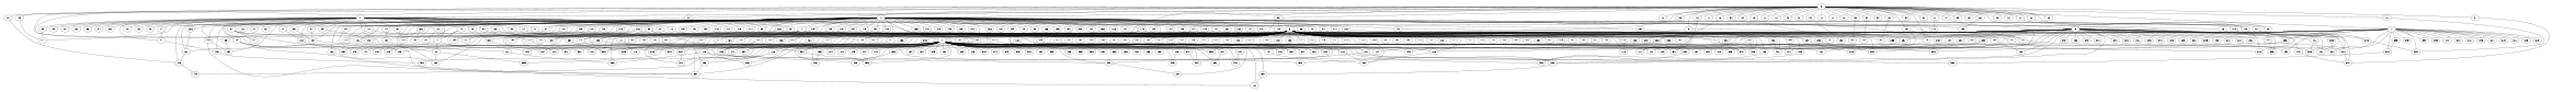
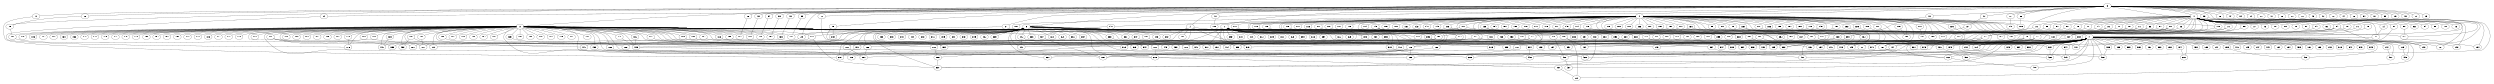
  graph {
    fontname=Lato
    node [fontname=Lato]
    edge [fontname=Lato]
    0
    1
    2
    3
    4
    5
    6
    7
    8
    9
    10
    11
    12
    13
    14
    15
    16
    17
    18
    19
    20
    21
    22
    23
    24
    25
    26
    27
    28
    29
    30
    31
    32
    33
-   34
    35
    36
    37
    38
    39
    40
    41
    42
    43
    44
    45
    46
    47
    48
    49
    50
    137
    51
    52
    53
    54
    55
    56
    57
    58
    59
    60
    61
    62
    63
    64
    65
    66
    67
    68
    69
    70
    71
    72
    73
    74
    75
    76
    77
    78
    79
    80
    81
    82
    83
    84
    85
    86
    87
    88
    89
    90
    91
    92
    93
    94
    95
    96
    97
    98
    99
    100
    101
    102
    103
    104
    105
    106
    107
    108
    109
    110
    111
    112
    113
    114
    115
    116
    117
    118
    119
    120
    121
    122
    123
    124
    125
    126
    127
    128
    129
    130
    131
    132
    133
    134
    135
    136
    138
    139
    140
    141
    142
    143
    144
    145
    146
    147
    148
    149
    150
    151
    152
    153
    154
    155
    156
    157
    158
    159
    160
    161
    162
    163
    164
    165
    166
    168
    169
-   170
    171
    172
    173
    174
    175
    176
    177
    178
    179
    180
    181
    182
    183
    184
    185
    186
    187
    188
    189
    190
    191
    192
    193
    194
    195
    196
    197
    198
    199
    200
    201
    202
    203
    204
    205
    206
    207
    208
    209
    210
    211
    212
    213
    214
    215
    216
    217
    218
    219
    220
    221
    222
    223
    224
    225
    226
    227
    228
    229
    230
    231
    232
    233
    234
    235
    236
    237
    238
    239
    240
    241
    242
    243
    244
    245
    246
    247
    248
    249
    250
    251
    252
    253
    254
    255
    256
    257
    258
    259
    260
    261
    262
    263
    264
    265
    266
    267
    268
    269
    270
    271
    272
    273
    274
    275
    276
    277
    278
    279
    280
    281
    282
    283
    284
    285
    286
    287
    288
    289
    290
    291
    292
    293
    294
    438
    446
    296
    297
    295
    397
    319
    298
    299
    300
    301
    302
    303
    304
    305
    306
    307
    308
    309
    310
    311
    312
    313
    314
    315
    316
    317
    318
    320
    321
    322
    323
    324
    325
    326
    327
    328
    329
    330
    331
    332
    333
    334
    335
    336
    337
    338
    339
    340
    341
    342
    343
    344
    345
    346
    347
    348
    349
    350
    351
    352
    353
    354
    355
    356
    357
    358
    359
    360
    361
    362
    363
    364
    365
    366
    367
    368
    399
    384
    386
    387
    388
    389
    390
    385
    392
    393
    394
    395
    396
    398
    400
    401
    402
    403
-   404
    405
    406
    407
    408
    409
    410
    411
    412
    413
    414
    415
    416
    417
    418
    419
    420
    421
    422
    423
    424
    425
    426
    391
    428
    429
    430
    431
    432
    433
    434
    435
    436
    437
    439
    440
    441
    442
    443
    444
    445
    447
    448
    449
    427
    369
    370
    371
    372
    373
    374
    375
    376
    377
    378
    379
    380
    381
    382
    383
    0 -- 1
    0 -- 2
    0 -- 3
    0 -- 4
    0 -- 5
    0 -- 6
    0 -- 7
    0 -- 8
    0 -- 9
    0 -- 10
    0 -- 11
    0 -- 12
    0 -- 13
    0 -- 14
    0 -- 15
    0 -- 16
    0 -- 17
    0 -- 18
    0 -- 19
    0 -- 20
    0 -- 21
    0 -- 22
    0 -- 23
    0 -- 24
    0 -- 25
    0 -- 26
    0 -- 27
    0 -- 28
    0 -- 29
    0 -- 30
    0 -- 31
    0 -- 32
    0 -- 33
-   0 -- 34
    0 -- 35
    0 -- 36
    0 -- 37
    0 -- 38
    0 -- 39
    0 -- 40
    0 -- 41
    0 -- 42
    0 -- 43
    0 -- 44
    0 -- 45
    0 -- 46
    0 -- 47
    0 -- 48
    0 -- 49
    0 -- 50
    0 -- 137
    1 -- 51
    1 -- 52
    1 -- 53
    1 -- 54
    1 -- 55
    1 -- 56
    1 -- 57
    1 -- 58
    1 -- 59
    1 -- 60
    1 -- 61
    1 -- 62
    1 -- 63
    1 -- 64
    1 -- 65
    1 -- 66
    1 -- 67
    1 -- 68
    1 -- 69
    1 -- 70
    1 -- 71
    1 -- 72
    1 -- 73
    1 -- 74
    1 -- 75
    1 -- 76
    1 -- 77
    1 -- 78
    1 -- 79
    1 -- 80
    1 -- 81
    1 -- 82
    1 -- 83
    1 -- 84
    1 -- 85
    1 -- 86
    1 -- 87
    1 -- 88
    1 -- 89
    1 -- 90
    1 -- 91
    1 -- 92
    1 -- 93
    1 -- 94
    2 -- 7
    2 -- 137
    2 -- 95
    2 -- 96
    2 -- 97
    2 -- 98
    2 -- 99
    2 -- 100
    2 -- 101
    2 -- 102
    2 -- 103
    2 -- 104
    2 -- 105
    2 -- 106
    2 -- 107
    2 -- 108
    2 -- 109
    2 -- 110
    2 -- 111
    2 -- 112
    2 -- 113
    2 -- 114
    2 -- 115
    2 -- 116
    2 -- 117
    2 -- 118
    2 -- 119
    2 -- 120
    2 -- 121
    2 -- 122
    2 -- 123
    2 -- 124
    2 -- 125
    2 -- 126
    2 -- 127
    2 -- 128
    2 -- 129
    2 -- 130
    2 -- 131
    2 -- 132
    2 -- 133
    2 -- 134
    2 -- 135
    2 -- 136
    2 -- 138
    2 -- 139
    2 -- 140
    2 -- 141
    2 -- 142
    2 -- 143
    2 -- 144
    2 -- 145
    2 -- 146
    2 -- 147
    2 -- 148
    2 -- 149
    2 -- 150
    2 -- 151
    2 -- 152
    2 -- 153
    2 -- 154
    2 -- 155
    2 -- 156
    2 -- 157
    2 -- 158
    2 -- 159
    2 -- 160
    2 -- 161
    2 -- 162
    2 -- 163
    2 -- 164
    2 -- 165
    2 -- 166
    2 -- 168
    2 -- 169
-   2 -- 170
    2 -- 171
    2 -- 172
    2 -- 173
    2 -- 174
    2 -- 175
    2 -- 176
    2 -- 177
    2 -- 178
    2 -- 179
    2 -- 180
    2 -- 181
    2 -- 182
    2 -- 183
    2 -- 184
    2 -- 185
    2 -- 186
    2 -- 187
    2 -- 188
    2 -- 189
    3 -- 35
    3 -- 190
    3 -- 191
    3 -- 192
    3 -- 193
    3 -- 194
    3 -- 195
    3 -- 196
    3 -- 197
    3 -- 198
    3 -- 199
    3 -- 200
    3 -- 201
    3 -- 202
    3 -- 203
    3 -- 204
    3 -- 205
    3 -- 206
    3 -- 207
    3 -- 208
    3 -- 209
    3 -- 210
    3 -- 211
    3 -- 212
    3 -- 213
    3 -- 214
    3 -- 215
    3 -- 216
    3 -- 217
    3 -- 218
    3 -- 219
    3 -- 220
    3 -- 221
    3 -- 222
    3 -- 223
    3 -- 224
    3 -- 225
    3 -- 226
    3 -- 227
    3 -- 228
    3 -- 229
    3 -- 230
    3 -- 231
    3 -- 232
    3 -- 233
    3 -- 234
    3 -- 235
    3 -- 236
    3 -- 237
    3 -- 238
    3 -- 239
    3 -- 240
    3 -- 241
    3 -- 242
    3 -- 243
    3 -- 244
    3 -- 245
    3 -- 246
    3 -- 247
    3 -- 248
    3 -- 249
    3 -- 250
    3 -- 251
    3 -- 252
    3 -- 253
    3 -- 254
    3 -- 255
    3 -- 256
    3 -- 257
    3 -- 258
    3 -- 259
    3 -- 260
    3 -- 261
    3 -- 262
    3 -- 263
    3 -- 264
    3 -- 265
    3 -- 266
    3 -- 267
    3 -- 268
    3 -- 269
    3 -- 270
    3 -- 271
    3 -- 272
    3 -- 273
    3 -- 274
    3 -- 275
    3 -- 276
    3 -- 277
    3 -- 278
    3 -- 279
    3 -- 280
    3 -- 281
    3 -- 282
    3 -- 283
    3 -- 284
    3 -- 285
    3 -- 286
    3 -- 287
    3 -- 288
    3 -- 289
    3 -- 290
    3 -- 291
    3 -- 292
    3 -- 293
    3 -- 294
    3 -- 438
    3 -- 446
    4 -- 147
    4 -- 296
    4 -- 297
    4 -- 295
    4 -- 397
    4 -- 319
    5 -- 190
    5 -- 319
    5 -- 298
    5 -- 299
    5 -- 300
    5 -- 301
    5 -- 302
    5 -- 303
    5 -- 304
    5 -- 305
    5 -- 306
    5 -- 307
    5 -- 308
    5 -- 309
    5 -- 310
    5 -- 311
    5 -- 312
    5 -- 313
    5 -- 314
    5 -- 315
    5 -- 316
    5 -- 317
    5 -- 318
    5 -- 320
    5 -- 321
    5 -- 322
    5 -- 323
    5 -- 324
    5 -- 325
    5 -- 326
    5 -- 327
    5 -- 328
    5 -- 329
    5 -- 330
    5 -- 331
    5 -- 332
    5 -- 333
    5 -- 334
    5 -- 335
    5 -- 336
    5 -- 337
    5 -- 338
    5 -- 339
    5 -- 340
    5 -- 341
    5 -- 342
    6 -- 343
    6 -- 344
    6 -- 345
    6 -- 346
    6 -- 347
    6 -- 348
    6 -- 349
    6 -- 350
    6 -- 351
    6 -- 352
    6 -- 353
    6 -- 354
    6 -- 355
    6 -- 356
    6 -- 357
    6 -- 358
    6 -- 359
    6 -- 360
    6 -- 361
    6 -- 362
    6 -- 363
    6 -- 364
    6 -- 365
    6 -- 366
    6 -- 367
    6 -- 368
    6 -- 399
    7 -- 79
    7 -- 438
    7 -- 446
    7 -- 397
    7 -- 399
    7 -- 384
    7 -- 386
    7 -- 387
    7 -- 388
    7 -- 389
    7 -- 390
    7 -- 385
    7 -- 392
    7 -- 393
    7 -- 394
    7 -- 395
    7 -- 396
    7 -- 398
    7 -- 400
    7 -- 401
    7 -- 402
    7 -- 403
-   7 -- 404
    7 -- 405
    7 -- 406
    7 -- 407
    7 -- 408
    7 -- 409
    7 -- 410
    7 -- 411
    7 -- 412
    7 -- 413
    7 -- 414
    7 -- 415
    7 -- 416
    7 -- 417
    7 -- 418
    7 -- 419
    7 -- 420
    7 -- 421
    7 -- 422
    7 -- 423
    7 -- 424
    7 -- 425
    7 -- 426
    7 -- 391
    7 -- 428
    7 -- 429
    7 -- 430
    7 -- 431
    7 -- 432
    7 -- 433
    7 -- 434
    7 -- 435
    7 -- 436
    7 -- 437
    7 -- 439
    7 -- 440
    7 -- 441
    7 -- 442
    7 -- 443
    7 -- 444
    7 -- 445
    7 -- 447
    7 -- 448
    7 -- 449
    7 -- 427
    7 -- 369
    7 -- 370
    7 -- 371
    7 -- 372
    7 -- 373
    7 -- 374
    7 -- 375
    7 -- 376
    7 -- 377
    7 -- 378
    7 -- 379
    7 -- 380
    7 -- 381
    7 -- 382
    7 -- 383
    8 -- 317
    9 -- 45
    9 -- 220
    10 -- 194
    12 -- 348
    13 -- 293
    14 -- 97
    15 -- 329
    15 -- 381
    17 -- 142
    18 -- 20
    20 -- 191
    25 -- 174
    29 -- 333
    30 -- 252
    32 -- 434
    33 -- 168
    33 -- 429
    35 -- 132
    37 -- 229
    38 -- 226
    41 -- 173
    42 -- 275
    45 -- 214
    46 -- 128
    47 -- 426
    49 -- 201
    50 -- 185
    137 -- 347
    52 -- 212
    55 -- 137
    56 -- 182
    57 -- 202
    59 -- 174
    61 -- 220
    62 -- 76
    62 -- 442
    64 -- 86
    65 -- 302
    66 -- 270
    66 -- 318
    66 -- 378
    68 -- 244
    69 -- 101
    70 -- 339
    70 -- 367
    71 -- 112
    71 -- 159
    72 -- 163
    74 -- 290
    75 -- 203
    75 -- 337
    75 -- 370
    76 -- 82
    76 -- 157
    76 -- 273
    77 -- 287
    81 -- 291
    82 -- 251
    82 -- 305
    83 -- 316
    84 -- 137
    85 -- 271
    86 -- 104
    87 -- 391
    89 -- 130
    89 -- 171
    89 -- 257
    90 -- 213
    91 -- 127
    91 -- 228
    93 -- 220
    93 -- 301
    94 -- 184
    94 -- 192
    94 -- 351
    94 -- 413
    96 -- 219
    96 -- 392
    97 -- 155
    100 -- 132
    100 -- 441
    102 -- 230
    104 -- 401
    107 -- 222
    108 -- 251
    110 -- 164
    114 -- 236
    114 -- 308
    115 -- 150
    117 -- 396
    118 -- 159
    120 -- 225
    121 -- 186
    122 -- 288
    123 -- 226
    123 -- 360
    123 -- 444
    126 -- 232
    126 -- 389
    127 -- 356
    128 -- 368
    130 -- 330
    130 -- 347
    131 -- 253
    131 -- 355
    133 -- 134
    133 -- 332
    133 -- 416
    134 -- 423
    135 -- 402
    138 -- 157
    139 -- 152
    139 -- 182
    140 -- 279
    141 -- 237
    144 -- 317
    145 -- 268
    147 -- 395
    149 -- 159
    149 -- 322
    149 -- 333
    151 -- 354
    153 -- 384
    157 -- 173
    159 -- 190
    159 -- 260
    161 -- 267
    163 -- 419
    164 -- 225
    168 -- 424
    169 -- 221
    171 -- 281
    172 -- 306
    173 -- 428
    175 -- 367
    176 -- 328
    177 -- 423
    178 -- 326
    189 -- 376
    190 -- 291
    191 -- 303
    192 -- 346
    192 -- 389
    193 -- 214
    195 -- 449
    197 -- 267
    200 -- 299
    205 -- 374
    207 -- 239
    207 -- 446
    212 -- 389
    213 -- 337
    219 -- 291
    221 -- 283
    222 -- 274
    222 -- 337
    225 -- 265
    225 -- 288
    225 -- 331
    232 -- 340
    234 -- 283
    235 -- 301
    236 -- 360
    237 -- 251
    238 -- 318
    240 -- 275
    243 -- 384
    244 -- 322
    244 -- 368
    247 -- 283
    255 -- 426
    257 -- 395
    259 -- 406
    260 -- 295
    268 -- 422
    276 -- 322
    277 -- 296
    277 -- 316
    281 -- 318
    281 -- 422
    283 -- 425
    294 -- 447
    295 -- 337
    397 -- 416
    298 -- 448
    300 -- 346
    302 -- 442
    316 -- 317
    318 -- 387
    320 -- 391
    324 -- 326
    324 -- 399
    327 -- 407
    328 -- 348
    333 -- 420
    336 -- 433
    350 -- 363
    351 -- 389
    353 -- 388
    354 -- 418
    358 -- 402
    358 -- 380
    363 -- 430
    387 -- 441
    400 -- 425
    405 -- 410
    412 -- 427
    422 -- 437
    391 -- 438
    440 -- 445
    371 -- 424
    377 -- 386
    381 -- 449
  }
